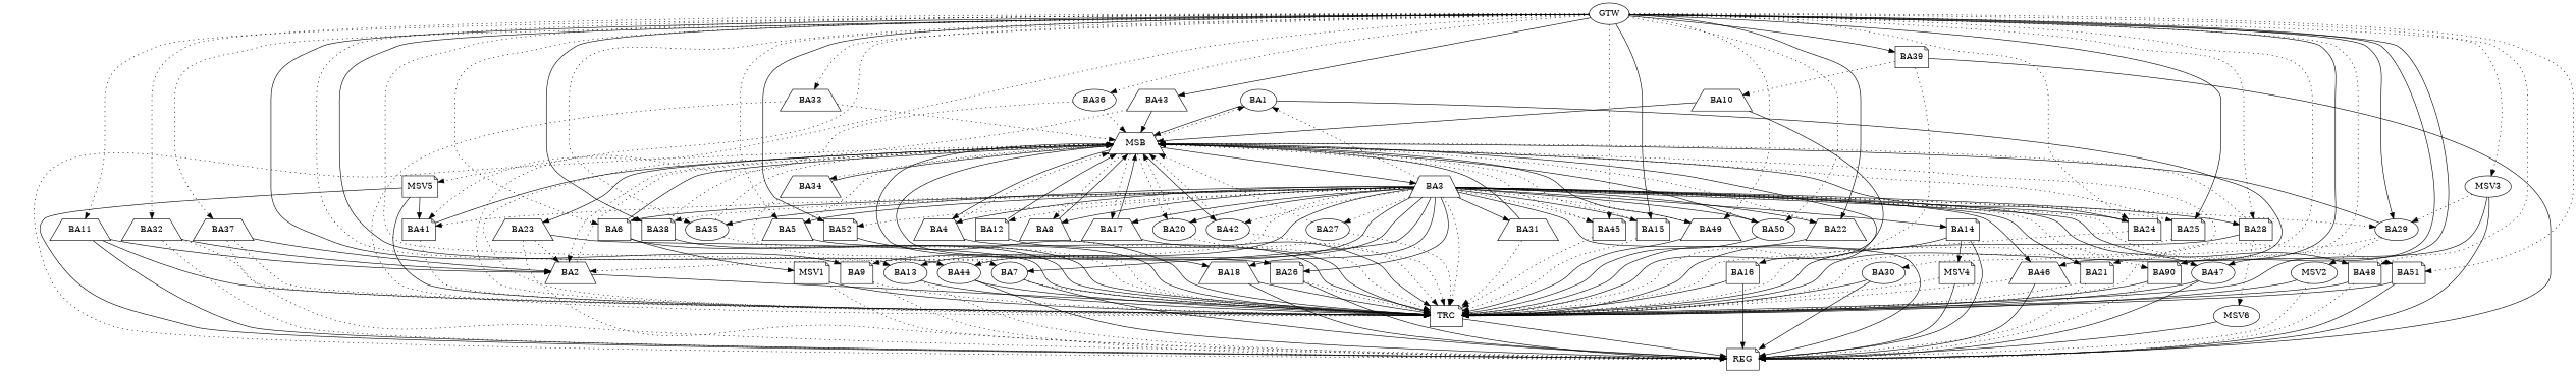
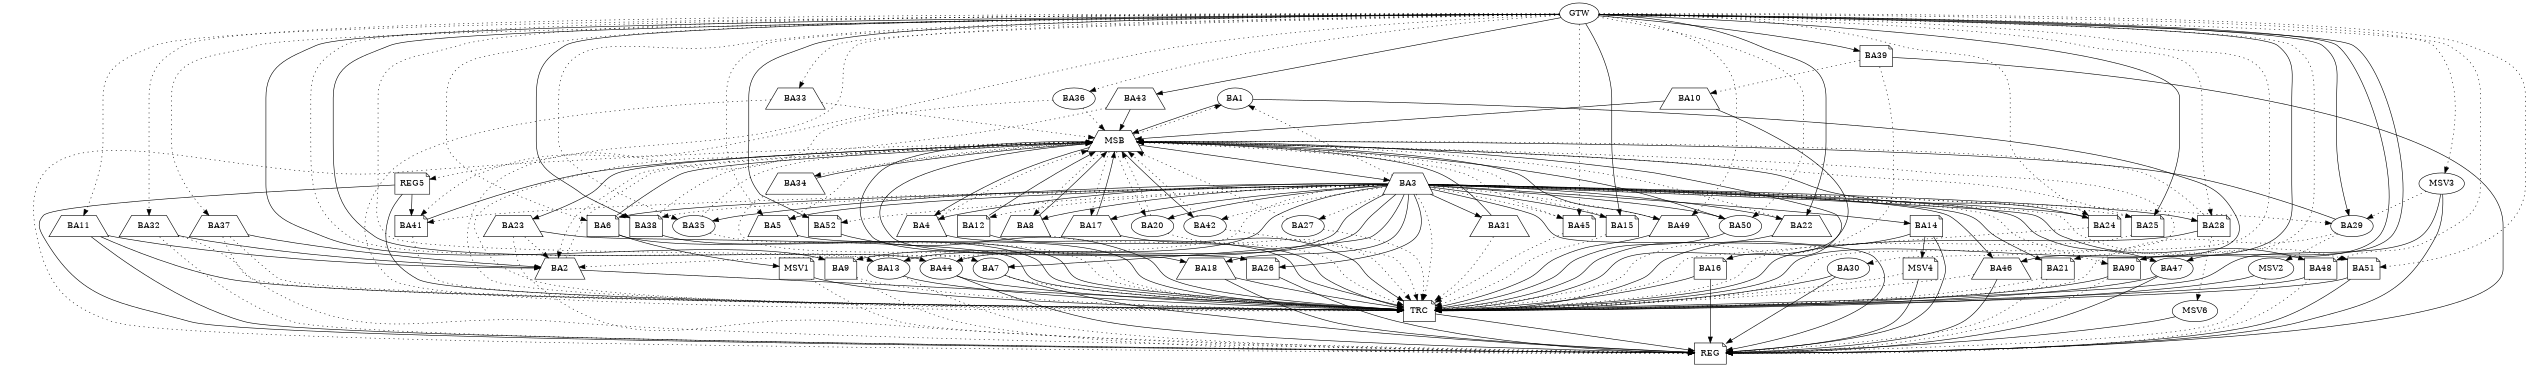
  strict digraph {
    node [shape=note]
    edge [style=solid]
    n1 [label=BA1 shape=ellipse]
    n2 [label=MSB shape=trapezium]
    n3 [label=TRC]
    n4 [label=BA2 shape=trapezium]
    n5 [label=BA3 shape=trapezium]
    n6 [label=BA4 shape=trapezium]
    n7 [label=BA8 shape=trapezium]
    n8 [label=BA17 shape=trapezium]
    n9 [label=BA18 shape=trapezium]
    n10 [label=BA20 shape=ellipse]
    n11 [label=BA26]
    n12 [label=BA42 shape=ellipse]
    n13 [label=REG]
    n14 [label=BA16]
    n15 [label=BA23 shape=trapezium]
    n16 [label=BA30 shape=ellipse]
    n17 [label=BA34 shape=trapezium]
    n18 [label=BA5 shape=trapezium]
    n19 [label=BA6]
    n20 [label=BA7 shape=ellipse]
    n21 [label=BA9]
    n22 [label=BA12]
    n23 [label=BA13 shape=ellipse]
    n24 [label=BA14]
    n25 [label=BA15]
    n26 [label=BA21]
    n27 [label=BA22 shape=trapezium]
    n28 [label=BA24]
    n29 [label=BA25]
    n30 [label=BA27 shape=ellipse]
    n31 [label=BA28]
    n32 [label=BA29 shape=ellipse]
    n33 [label=BA31 shape=trapezium]
    n34 [label=BA35 shape=ellipse]
    n35 [label=BA38]
    n36 [label=BA90]
    n37 [label=BA41]
    n38 [label=BA44 shape=ellipse]
    n39 [label=BA45]
    n40 [label=BA46 shape=trapezium]
    n41 [label=BA47 shape=ellipse]
    n42 [label=BA48]
    n43 [label=BA49 shape=trapezium]
    n44 [label=BA50 shape=ellipse]
    n45 [label=BA51]
    n46 [label=BA52]
    n47 [label=MSV1]
    n48 [label=MSV4]
    n49 [label=MSV6 shape=ellipse]
    n50 [label=MSV2 shape=ellipse]
    n51 [label=BA10 shape=trapezium]
    n52 [label=BA11 shape=trapezium]
    n53 [label=BA32 shape=trapezium]
    n54 [label=BA33 shape=trapezium]
    n55 [label=BA36 shape=ellipse]
    n56 [label=BA37 shape=trapezium]
    n57 [label=BA39]
    n58 [label=BA43 shape=trapezium]
    n59 [label=GTW shape=ellipse]
    n60 [label=MSV3 shape=ellipse]
-   n61 [label=MSV5]
+   n61 [label=REG5]
    n1 -> n2
    n1 -> n3
    n2 -> n1 [style=dotted]
    n2 -> n4 [style=dotted]
    n2 -> n5
    n2 -> n6
    n2 -> n7 [style=dotted]
    n2 -> n8 [style=dotted]
    n2 -> n9
    n2 -> n10 [style=dotted]
    n2 -> n11
    n2 -> n12
    n2 -> n13 [style=dotted]
    n2 -> n14
    n2 -> n15
    n2 -> n16 [style=dotted]
    n2 -> n17 [style=dotted]
    n3 -> n13
    n4 -> n2 [style=dotted]
    n4 -> n3
    n5 -> n1 [style=dotted]
    n5 -> n3 [style=dotted]
    n5 -> n4 [style=dotted]
    n5 -> n6
    n5 -> n7
    n5 -> n8
    n5 -> n9
    n5 -> n10
    n5 -> n11
    n5 -> n12 [style=dotted]
    n5 -> n13
    n5 -> n18
    n5 -> n19
    n5 -> n20
    n5 -> n21
    n5 -> n22 [style=dotted]
    n5 -> n23
    n5 -> n24
    n5 -> n25
    n5 -> n26
    n5 -> n27
    n5 -> n28
    n5 -> n29 [style=dotted]
    n5 -> n30 [style=dotted]
    n5 -> n31
    n5 -> n32 [style=dotted]
    n5 -> n33
    n5 -> n34
    n5 -> n35 [style=dotted]
    n5 -> n36 [style=dotted]
    n5 -> n37 [style=dotted]
    n5 -> n38
    n5 -> n39 [style=dotted]
    n5 -> n40
    n5 -> n41
    n5 -> n42
    n5 -> n43 [style=dotted]
    n5 -> n44
    n5 -> n45 [style=dotted]
    n5 -> n46 [style=dotted]
    n6 -> n2 [style=dotted]
    n6 -> n3
    n7 -> n2
    n7 -> n3 [style=dotted]
    n8 -> n2
    n8 -> n3
    n9 -> n3
    n9 -> n13
    n10 -> n2 [style=dotted]
    n10 -> n3 [style=dotted]
-   n11 -> n3 [style=dotted]
    n11 -> n13
    n12 -> n2 [style=dotted]
    n12 -> n3 [style=dotted]
    n14 -> n3
    n14 -> n13
    n15 -> n3
    n15 -> n4 [style=dotted]
    n15 -> n13 [style=dotted]
    n16 -> n3
    n16 -> n13
    n17 -> n2
    n17 -> n3 [style=dotted]
    n18 -> n2 [style=dotted]
    n18 -> n3
    n19 -> n2
    n19 -> n3
    n19 -> n47
    n20 -> n3 [style=dotted]
    n20 -> n13
    n21 -> n3 [style=dotted]
    n21 -> n13 [style=dotted]
    n22 -> n2
    n22 -> n3
    n23 -> n3
    n23 -> n13 [style=dotted]
    n24 -> n3
    n24 -> n13
    n24 -> n48
    n25 -> n2 [style=dotted]
    n25 -> n3 [style=dotted]
    n26 -> n3 [style=dotted]
    n26 -> n13 [style=dotted]
    n27 -> n2 [style=dotted]
    n27 -> n3
    n28 -> n2
    n28 -> n3 [style=dotted]
    n29 -> n2 [style=dotted]
    n29 -> n3 [style=dotted]
    n30 -> n2 [style=dotted]
    n30 -> n3 [style=dotted]
    n31 -> n2 [style=dotted]
    n31 -> n3
    n31 -> n49 [style=dotted]
    n32 -> n2
    n32 -> n3 [style=dotted]
    n32 -> n50 [style=dotted]
    n33 -> n2
    n33 -> n3 [style=dotted]
    n34 -> n2 [style=dotted]
    n34 -> n3 [style=dotted]
    n35 -> n2 [style=dotted]
    n35 -> n3
    n36 -> n3
    n36 -> n13 [style=dotted]
    n37 -> n2
    n37 -> n3 [style=dotted]
    n38 -> n3
    n38 -> n13
    n39 -> n2 [style=dotted]
    n39 -> n3 [style=dotted]
    n40 -> n3 [style=dotted]
    n40 -> n13
    n41 -> n3
    n41 -> n13
    n42 -> n3
    n42 -> n13 [style=dotted]
    n43 -> n2
    n43 -> n3
    n44 -> n2
    n44 -> n3
    n45 -> n3
    n45 -> n13
    n46 -> n3
    n47 -> n3
    n47 -> n13 [style=dotted]
    n48 -> n3 [style=dotted]
    n48 -> n13
    n49 -> n13
    n50 -> n3
    n50 -> n13 [style=dotted]
    n51 -> n2
    n51 -> n3
    n52 -> n3
    n52 -> n4
    n52 -> n13
    n53 -> n3 [style=dotted]
    n53 -> n4
    n53 -> n13 [style=dotted]
    n54 -> n2 [style=dotted]
    n54 -> n3 [style=dotted]
    n55 -> n2 [style=dotted]
    n55 -> n3 [style=dotted]
    n56 -> n3 [style=dotted]
    n56 -> n4
    n56 -> n13 [style=dotted]
    n57 -> n3 [style=dotted]
    n57 -> n13
    n57 -> n51 [style=dotted]
    n58 -> n2
    n58 -> n3 [style=dotted]
    n59 -> n3 [style=dotted]
    n59 -> n18 [style=dotted]
    n59 -> n19 [style=dotted]
    n59 -> n20 [style=dotted]
    n59 -> n21
    n59 -> n23 [style=dotted]
    n59 -> n25
    n59 -> n26 [style=dotted]
    n59 -> n27
    n59 -> n28 [style=dotted]
    n59 -> n29
    n59 -> n31 [style=dotted]
    n59 -> n32
    n59 -> n34 [style=dotted]
    n59 -> n35
    n59 -> n36
    n59 -> n37 [style=dotted]
    n59 -> n38
    n59 -> n39 [style=dotted]
    n59 -> n40
    n59 -> n41
    n59 -> n42 [style=dotted]
    n59 -> n43 [style=dotted]
    n59 -> n44 [style=dotted]
    n59 -> n45 [style=dotted]
    n59 -> n46
    n59 -> n52 [style=dotted]
    n59 -> n53 [style=dotted]
    n59 -> n54 [style=dotted]
    n59 -> n55 [style=dotted]
    n59 -> n56 [style=dotted]
    n59 -> n57
    n59 -> n58
    n59 -> n60 [style=dotted]
    n59 -> n61 [style=dotted]
    n60 -> n3
    n60 -> n13
    n60 -> n32 [style=dotted]
    n61 -> n3
    n61 -> n13
    n61 -> n37
  }
